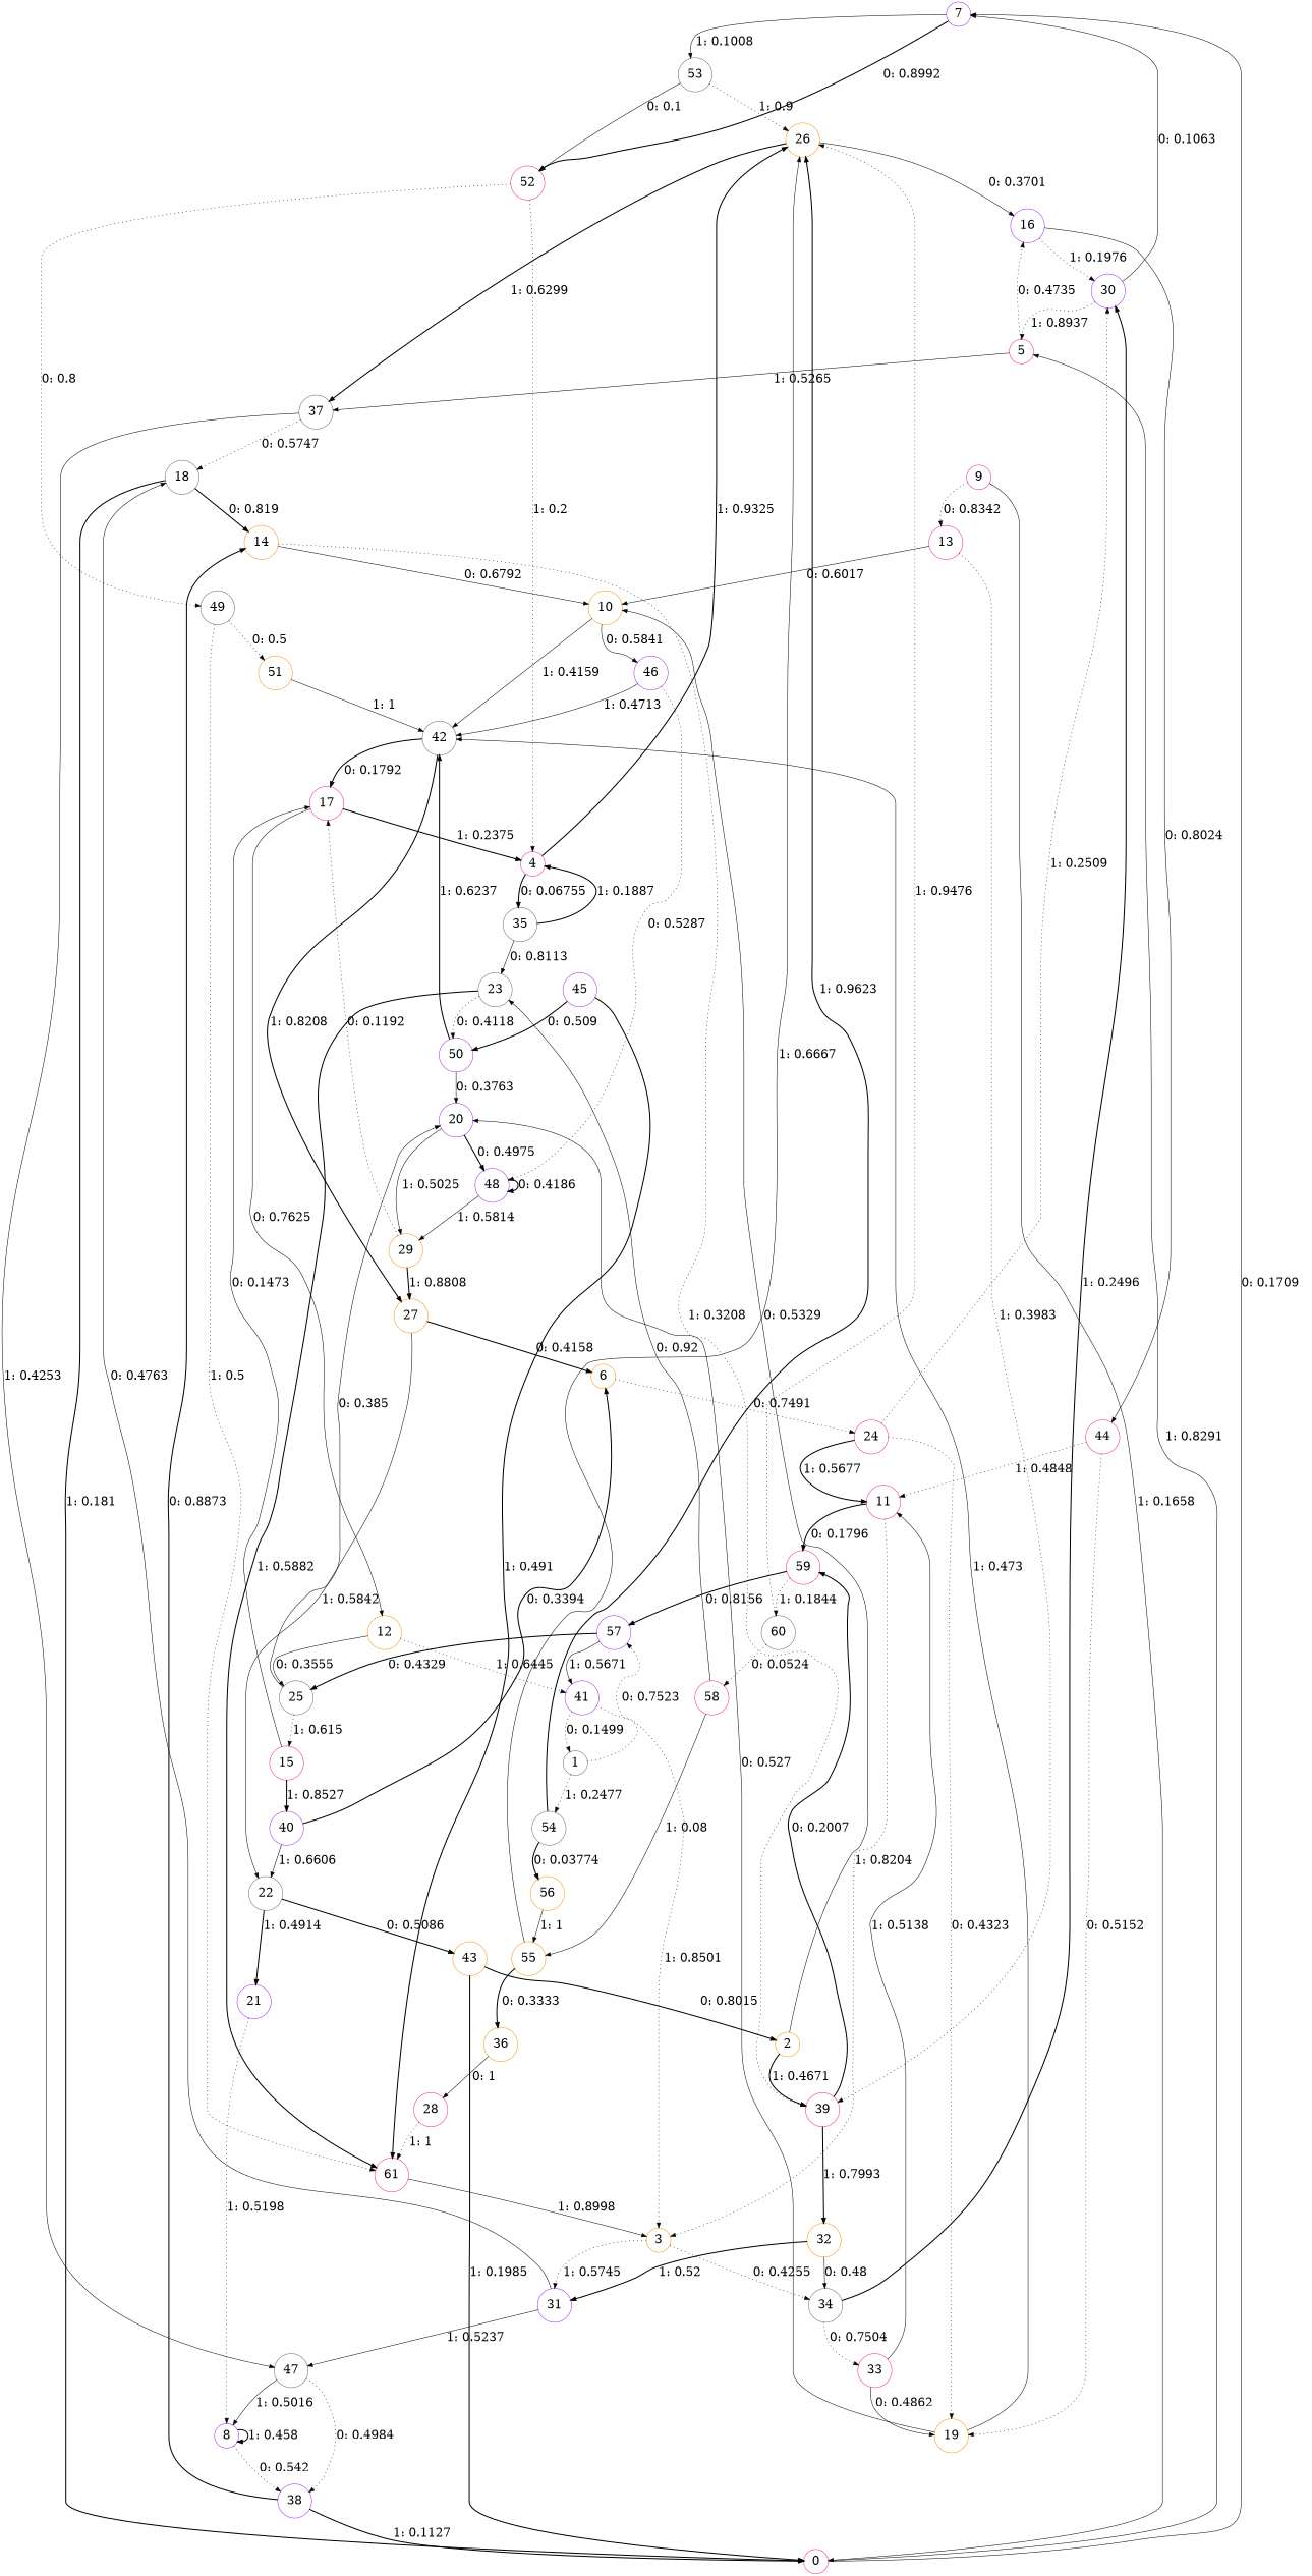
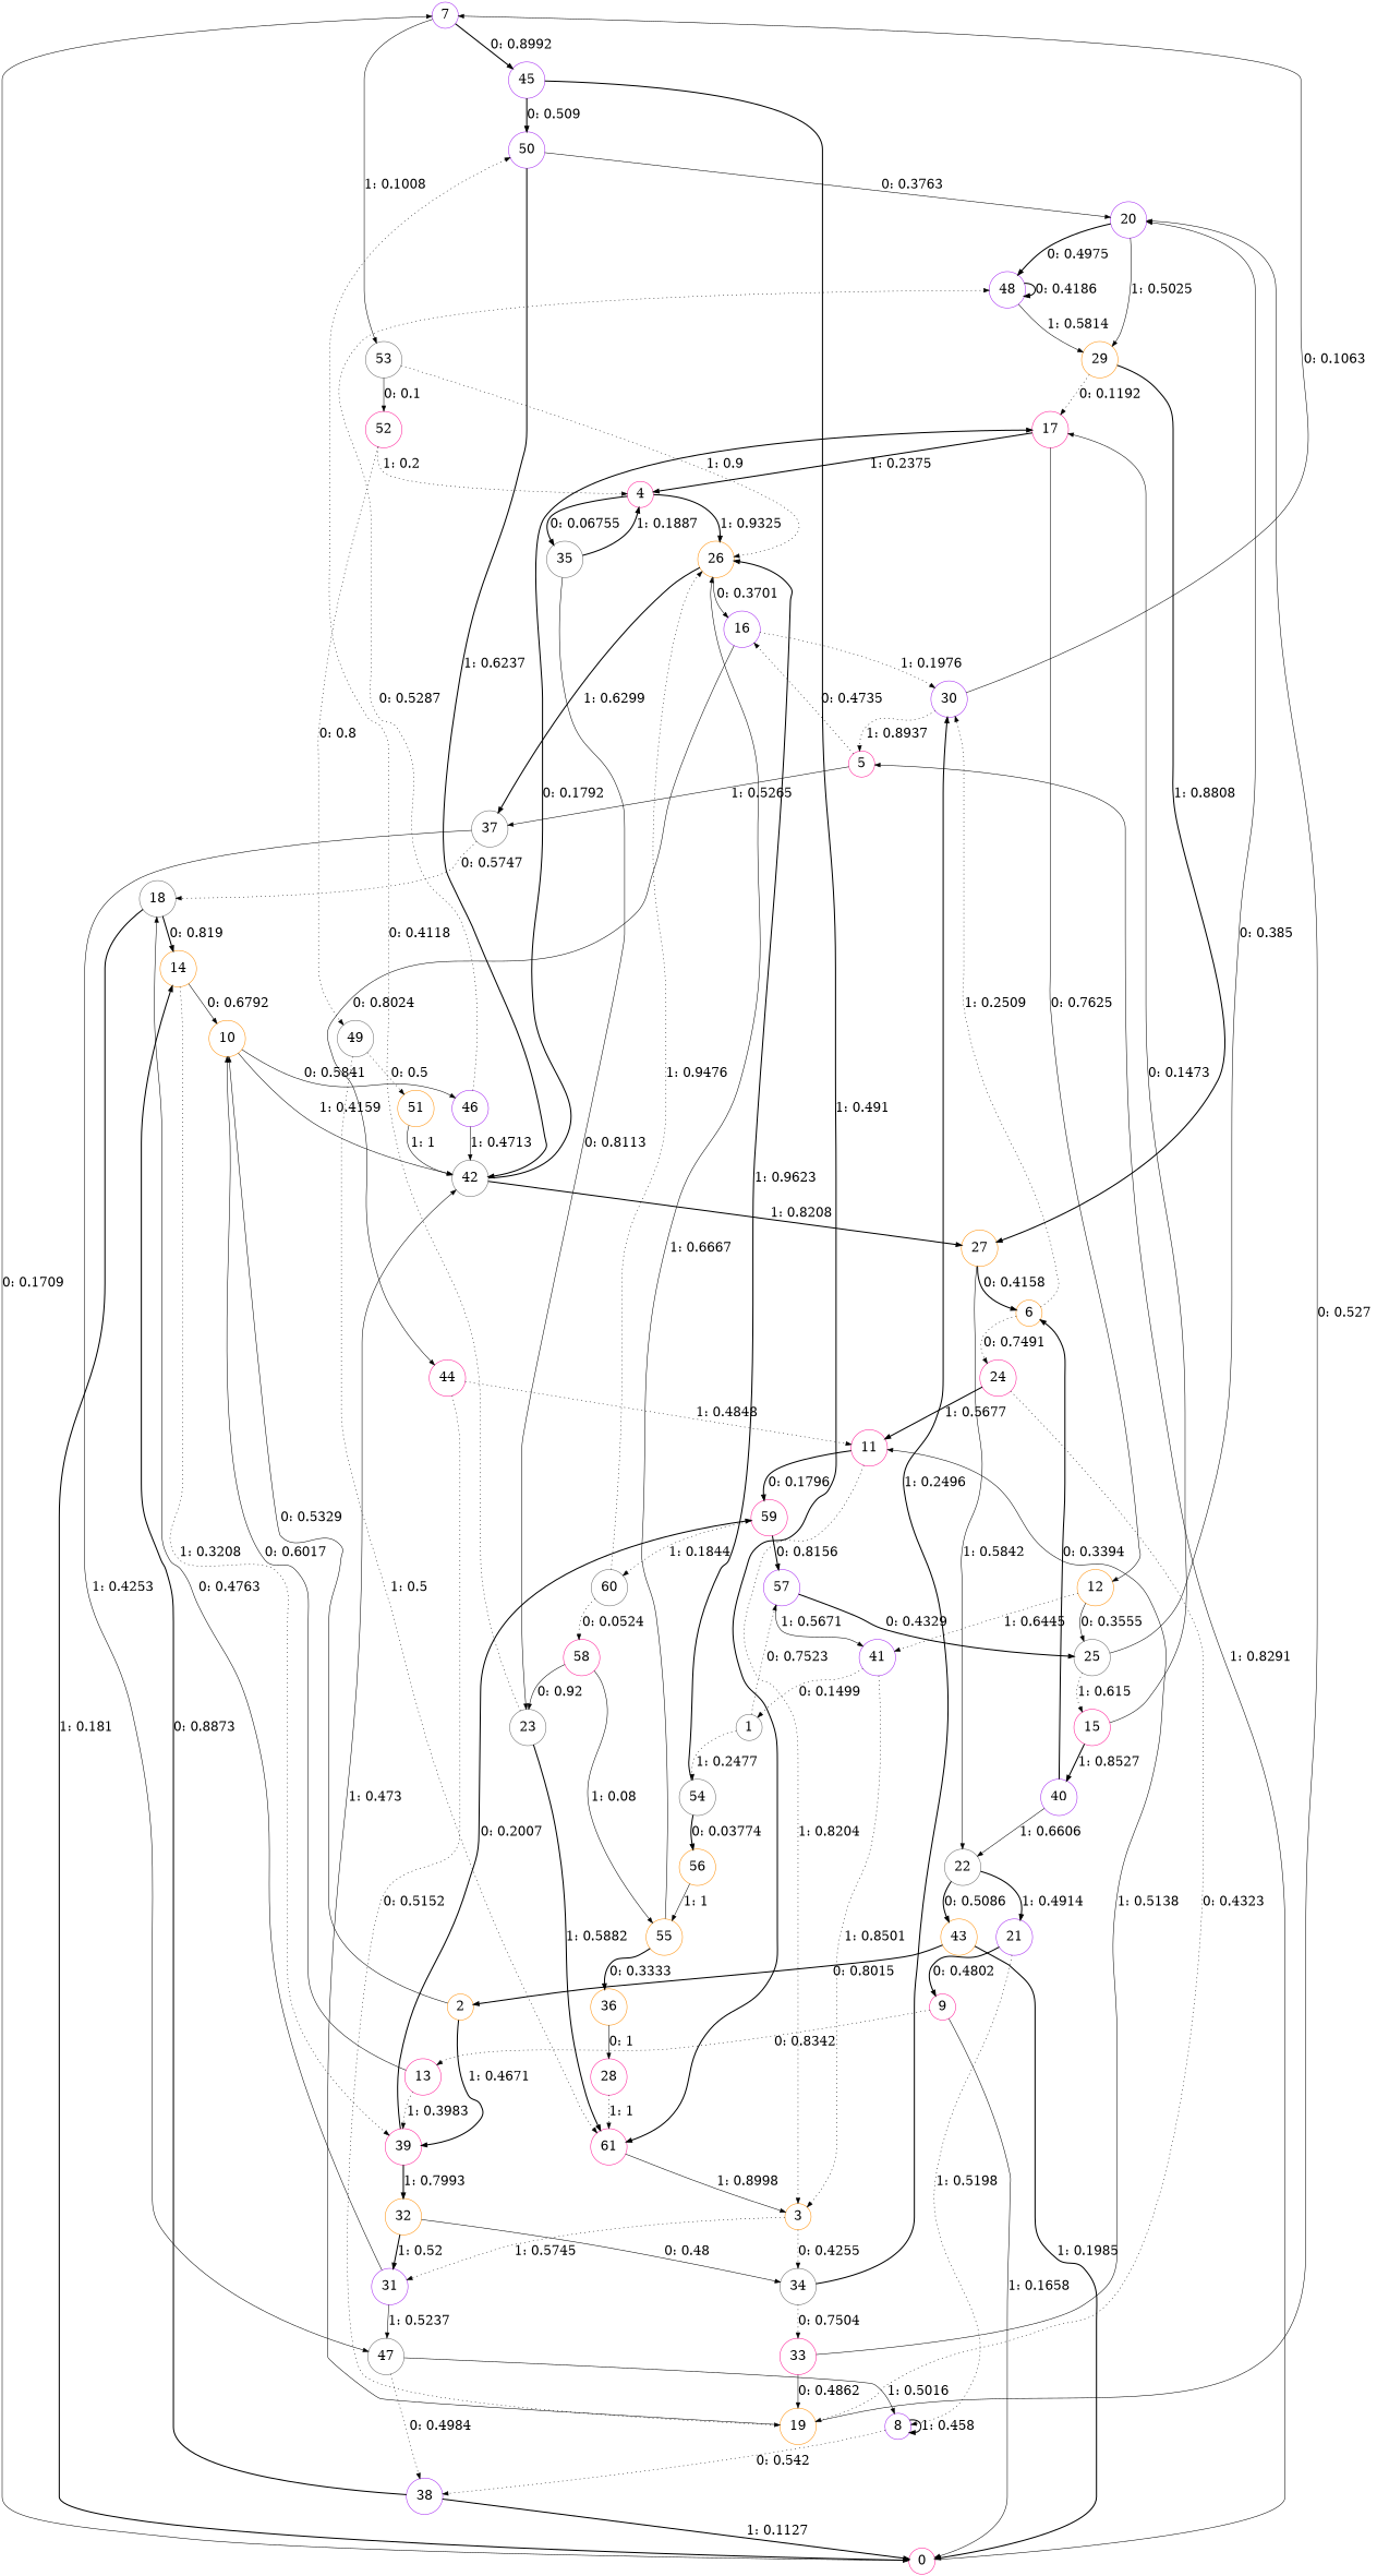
  digraph {
    node [color=deeppink fontsize=24 shape=circle]
    edge [fontsize=24 style=solid]
    7 [color=purple]
    0
    5
    45 [color=purple]
    53 [color=gray40]
    16 [color=purple]
    37 [color=gray40]
    50 [color=purple]
    61
    26 [color=darkorange]
    52
    30 [color=purple]
    44
    18 [color=gray40]
    47 [color=gray40]
    1 [color=gray40]
    57 [color=purple]
    54 [color=gray40]
    25 [color=gray40]
    41 [color=purple]
    56 [color=darkorange]
    15
    20 [color=purple]
    3 [color=darkorange]
    55 [color=darkorange]
    2 [color=darkorange]
    10 [color=darkorange]
    39
    46 [color=purple]
    42 [color=gray40]
    59
    32 [color=darkorange]
    48 [color=purple]
    17
    27 [color=darkorange]
    60 [color=gray40]
    34 [color=gray40]
    31 [color=purple]
    33
    11
    19 [color=darkorange]
    14 [color=darkorange]
    8 [color=purple]
    38 [color=purple]
    4
    35 [color=gray40]
    23 [color=gray40]
    6 [color=darkorange]
    24
    49 [color=gray40]
    9
    13
    29 [color=darkorange]
    12 [color=darkorange]
    22 [color=gray40]
    58
    40 [color=purple]
    21 [color=purple]
    43 [color=darkorange]
    28
    36 [color=darkorange]
    51 [color=darkorange]
-   7 -> 52 [label="0: 0.8992   " style=bold]
+   7 -> 45 [label="0: 0.8992   " style=bold]
    7 -> 53 [label="1: 0.1008   "]
    0 -> 7 [label="0: 0.1709   "]
    0 -> 5 [label="1: 0.8291   "]
    5 -> 16 [label="0: 0.4735   " style=dotted]
    5 -> 37 [label="1: 0.5265   "]
    45 -> 50 [label="0: 0.509    " style=bold]
    45 -> 61 [label="1: 0.491    " style=bold]
    53 -> 26 [label="1: 0.9      " style=dotted]
    53 -> 52 [label="0: 0.1      "]
    16 -> 30 [label="1: 0.1976   " style=dotted]
    16 -> 44 [label="0: 0.8024   "]
    37 -> 18 [label="0: 0.5747   " style=dotted]
    37 -> 47 [label="1: 0.4253   "]
    50 -> 20 [label="0: 0.3763   "]
    50 -> 42 [label="1: 0.6237   " style=bold]
    61 -> 3 [label="1: 0.8998   "]
    26 -> 16 [label="0: 0.3701   "]
    26 -> 37 [label="1: 0.6299   " style=bold]
    52 -> 4 [label="1: 0.2      " style=dotted]
    52 -> 49 [label="0: 0.8      " style=dotted]
    30 -> 7 [label="0: 0.1063   "]
    30 -> 5 [label="1: 0.8937   " style=dotted]
    44 -> 11 [label="1: 0.4848   " style=dotted]
    44 -> 19 [label="0: 0.5152   " style=dotted]
    18 -> 0 [label="1: 0.181    " style=bold]
    18 -> 14 [label="0: 0.819    " style=bold]
    47 -> 8 [label="1: 0.5016   "]
    47 -> 38 [label="0: 0.4984   " style=dotted]
    1 -> 57 [label="0: 0.7523   " style=dotted]
    1 -> 54 [label="1: 0.2477   " style=dotted]
    57 -> 25 [label="0: 0.4329   " style=bold]
    57 -> 41 [label="1: 0.5671   "]
    54 -> 26 [label="1: 0.9623   " style=bold]
    54 -> 56 [label="0: 0.03774  " style=bold]
    25 -> 15 [label="1: 0.615    " style=dotted]
    25 -> 20 [label="0: 0.385    "]
    41 -> 1 [label="0: 0.1499   " style=dotted]
    41 -> 3 [label="1: 0.8501   " style=dotted]
    56 -> 55 [label="1: 1        "]
    15 -> 17 [label="0: 0.1473   "]
    15 -> 40 [label="1: 0.8527   " style=bold]
    20 -> 48 [label="0: 0.4975   " style=bold]
    20 -> 29 [label="1: 0.5025   "]
    3 -> 34 [label="0: 0.4255   " style=dotted]
    3 -> 31 [label="1: 0.5745   " style=dotted]
    55 -> 26 [label="1: 0.6667   "]
    55 -> 36 [label="0: 0.3333   " style=bold]
    2 -> 10 [label="0: 0.5329   "]
    2 -> 39 [label="1: 0.4671   " style=bold]
    10 -> 46 [label="0: 0.5841   "]
    10 -> 42 [label="1: 0.4159   "]
    39 -> 59 [label="0: 0.2007   " style=bold]
    39 -> 32 [label="1: 0.7993   " style=bold]
    46 -> 42 [label="1: 0.4713   "]
    46 -> 48 [label="0: 0.5287   " style=dotted]
    42 -> 17 [label="0: 0.1792   " style=bold]
    42 -> 27 [label="1: 0.8208   " style=bold]
    59 -> 57 [label="0: 0.8156   " style=bold]
    59 -> 60 [label="1: 0.1844   " style=dotted]
    32 -> 34 [label="0: 0.48     "]
    32 -> 31 [label="1: 0.52     " style=bold]
    48 -> 48 [label="0: 0.4186   " style=bold]
    48 -> 29 [label="1: 0.5814   "]
    17 -> 4 [label="1: 0.2375   " style=bold]
    17 -> 12 [label="0: 0.7625   "]
    27 -> 6 [label="0: 0.4158   " style=bold]
    27 -> 22 [label="1: 0.5842   "]
    60 -> 26 [label="1: 0.9476   " style=dotted]
    60 -> 58 [label="0: 0.0524   " style=dotted]
    34 -> 30 [label="1: 0.2496   " style=bold]
    34 -> 33 [label="0: 0.7504   " style=dotted]
    31 -> 18 [label="0: 0.4763   "]
    31 -> 47 [label="1: 0.5237   "]
    33 -> 11 [label="1: 0.5138   "]
    33 -> 19 [label="0: 0.4862   "]
    11 -> 3 [label="1: 0.8204   " style=dotted]
    11 -> 59 [label="0: 0.1796   " style=bold]
    19 -> 20 [label="0: 0.527    "]
    19 -> 42 [label="1: 0.473    "]
    14 -> 10 [label="0: 0.6792   "]
    14 -> 39 [label="1: 0.3208   " style=dotted]
    8 -> 8 [label="1: 0.458    " style=bold]
    8 -> 38 [label="0: 0.542    " style=dotted]
    38 -> 0 [label="1: 0.1127   " style=bold]
    38 -> 14 [label="0: 0.8873   " style=bold]
    4 -> 26 [label="1: 0.9325   " style=bold]
    4 -> 35 [label="0: 0.06755  " style=bold]
    35 -> 4 [label="1: 0.1887   " style=bold]
    35 -> 23 [label="0: 0.8113   "]
    23 -> 50 [label="0: 0.4118   " style=dotted]
    23 -> 61 [label="1: 0.5882   " style=bold]
-   24 -> 30 [label="1: 0.2509   " style=dotted]
+   6 -> 30 [label="1: 0.2509   " style=dotted]
    6 -> 24 [label="0: 0.7491   " style=dotted]
    24 -> 11 [label="1: 0.5677   " style=bold]
    24 -> 19 [label="0: 0.4323   " style=dotted]
    49 -> 61 [label="1: 0.5      " style=dotted]
    49 -> 51 [label="0: 0.5      " style=dotted]
    9 -> 0 [label="1: 0.1658   "]
    9 -> 13 [label="0: 0.8342   " style=dotted]
    13 -> 10 [label="0: 0.6017   "]
    13 -> 39 [label="1: 0.3983   " style=dotted]
    29 -> 17 [label="0: 0.1192   " style=dotted]
    29 -> 27 [label="1: 0.8808   " style=bold]
    12 -> 25 [label="0: 0.3555   "]
    12 -> 41 [label="1: 0.6445   " style=dotted]
    22 -> 21 [label="1: 0.4914   " style=bold]
    22 -> 43 [label="0: 0.5086   " style=bold]
    58 -> 55 [label="1: 0.08     "]
    58 -> 23 [label="0: 0.92     "]
    40 -> 6 [label="0: 0.3394   " style=bold]
    40 -> 22 [label="1: 0.6606   "]
    21 -> 8 [label="1: 0.5198   " style=dotted]
+   21 -> 9 [label="0: 0.4802   " style=bold]
    43 -> 0 [label="1: 0.1985   " style=bold]
    43 -> 2 [label="0: 0.8015   " style=bold]
    28 -> 61 [label="1: 1        " style=dotted]
    36 -> 28 [label="0: 1        "]
    51 -> 42 [label="1: 1        "]
  }
